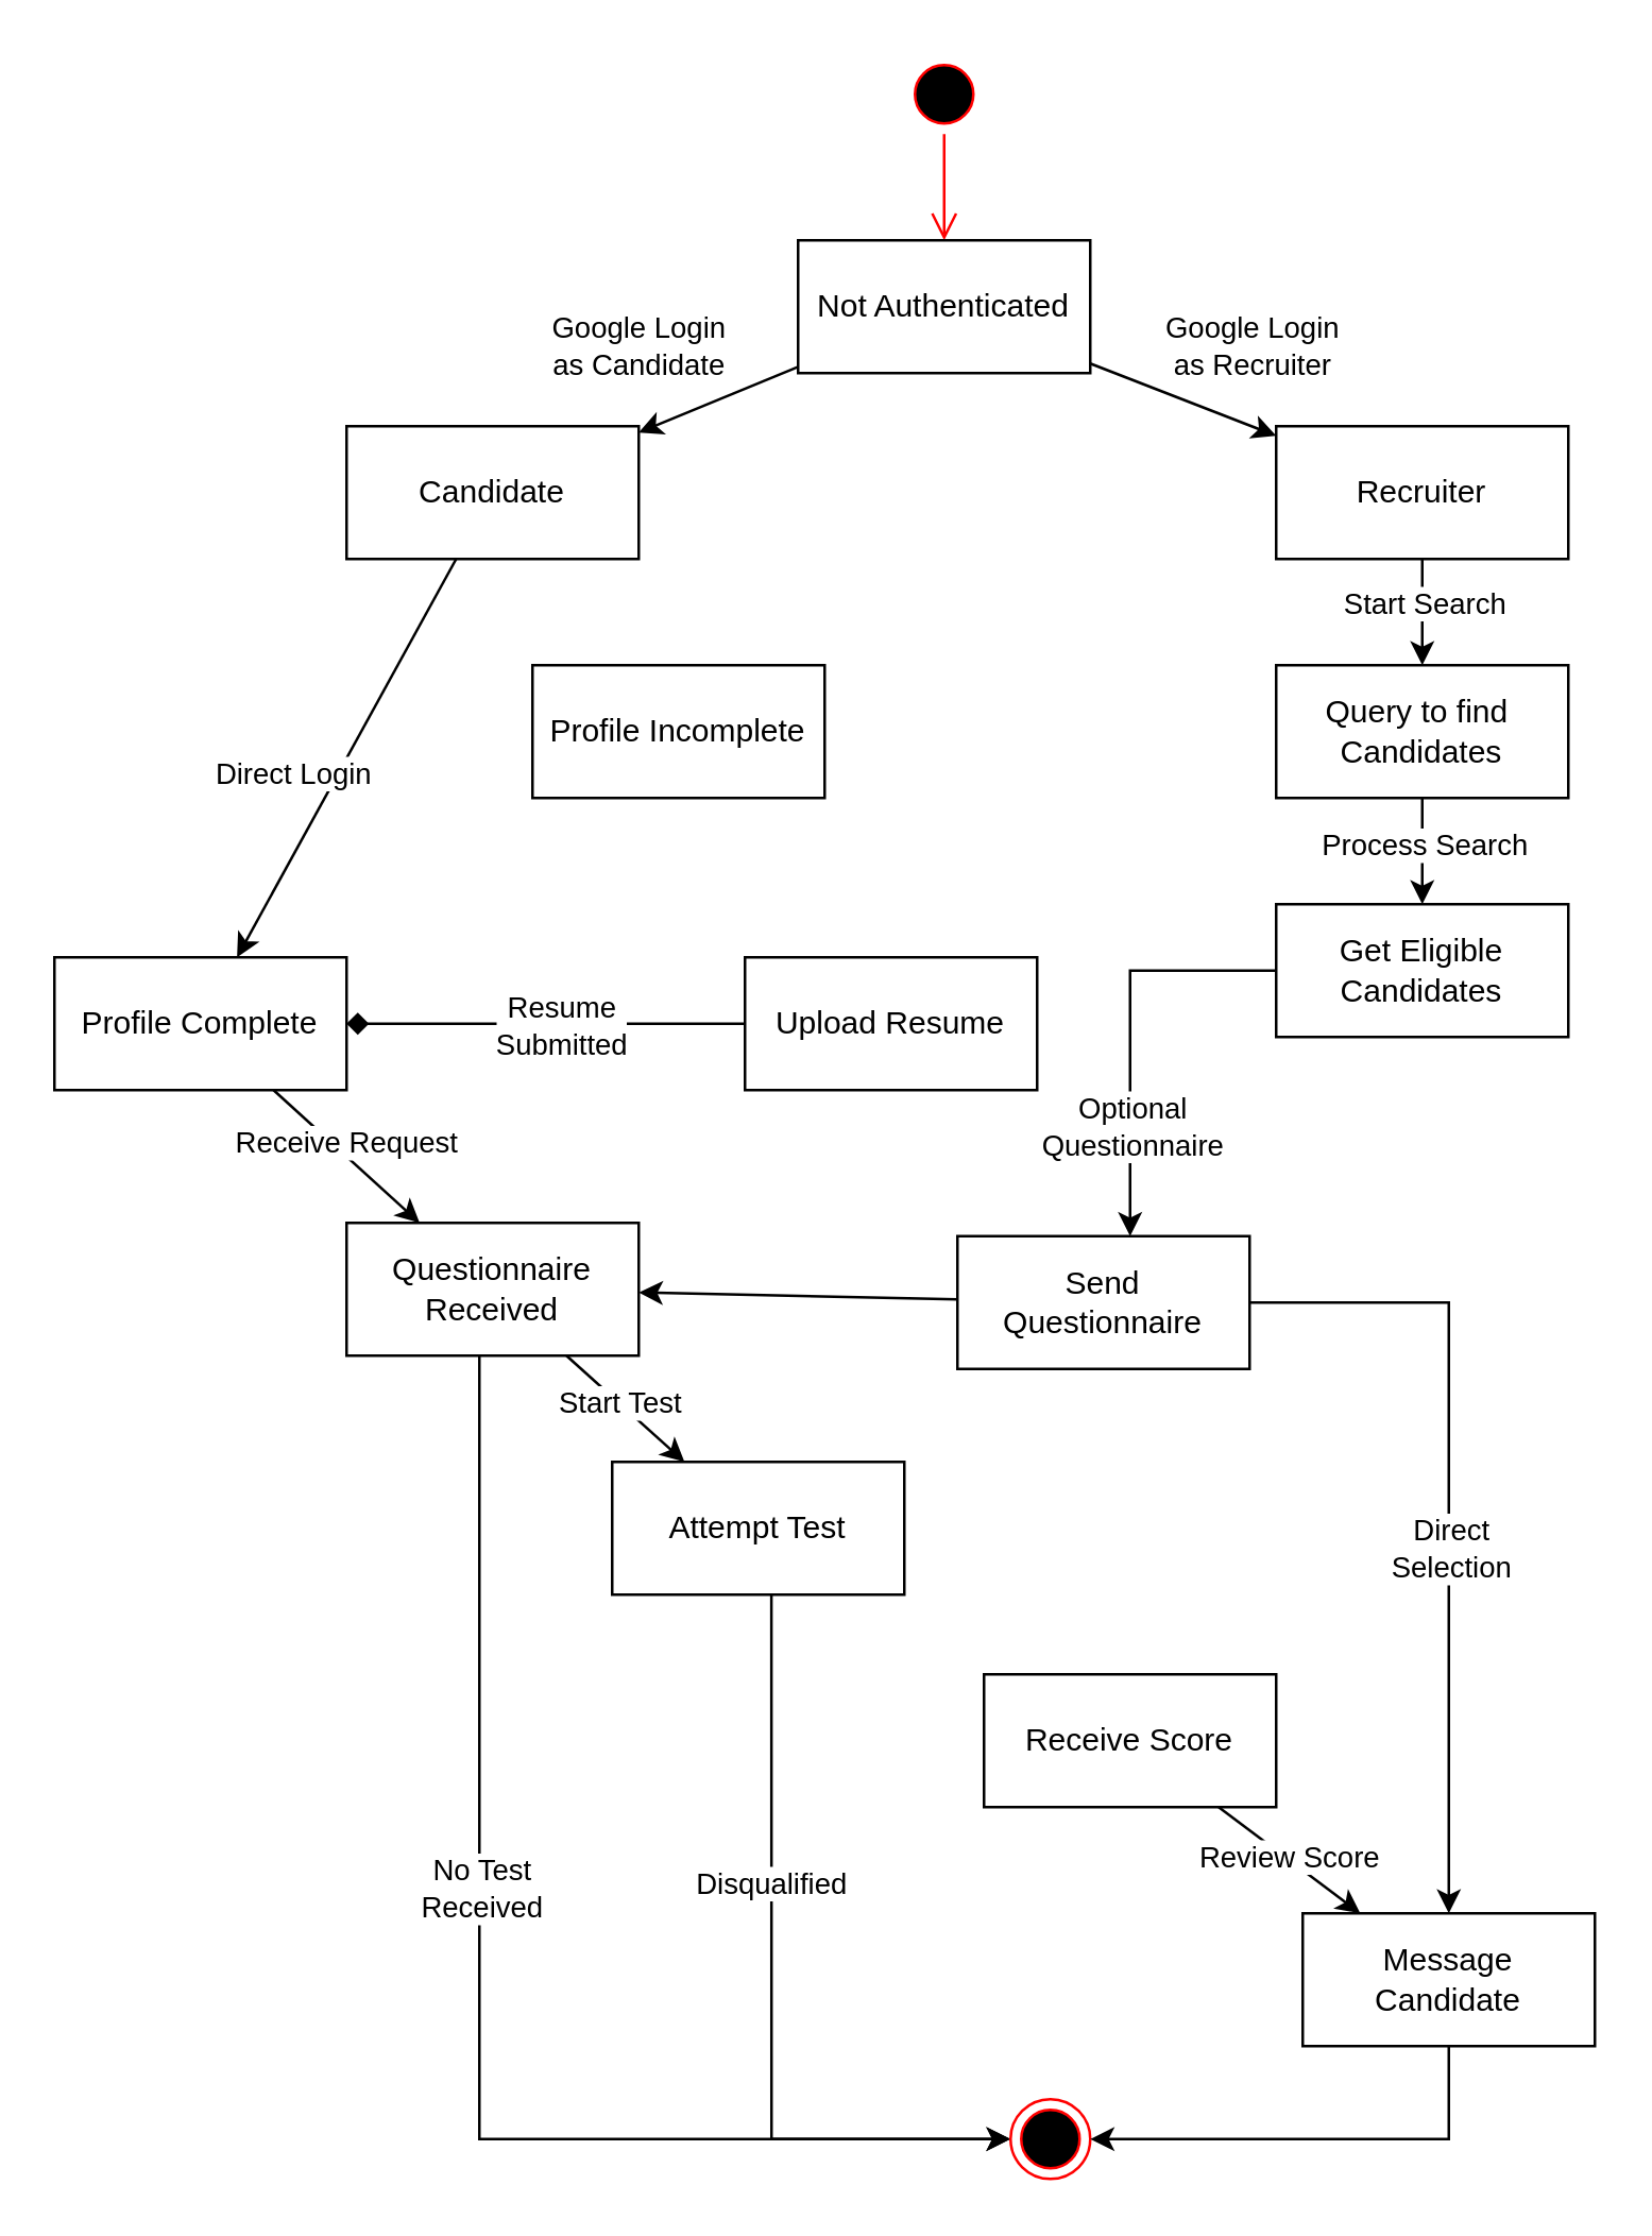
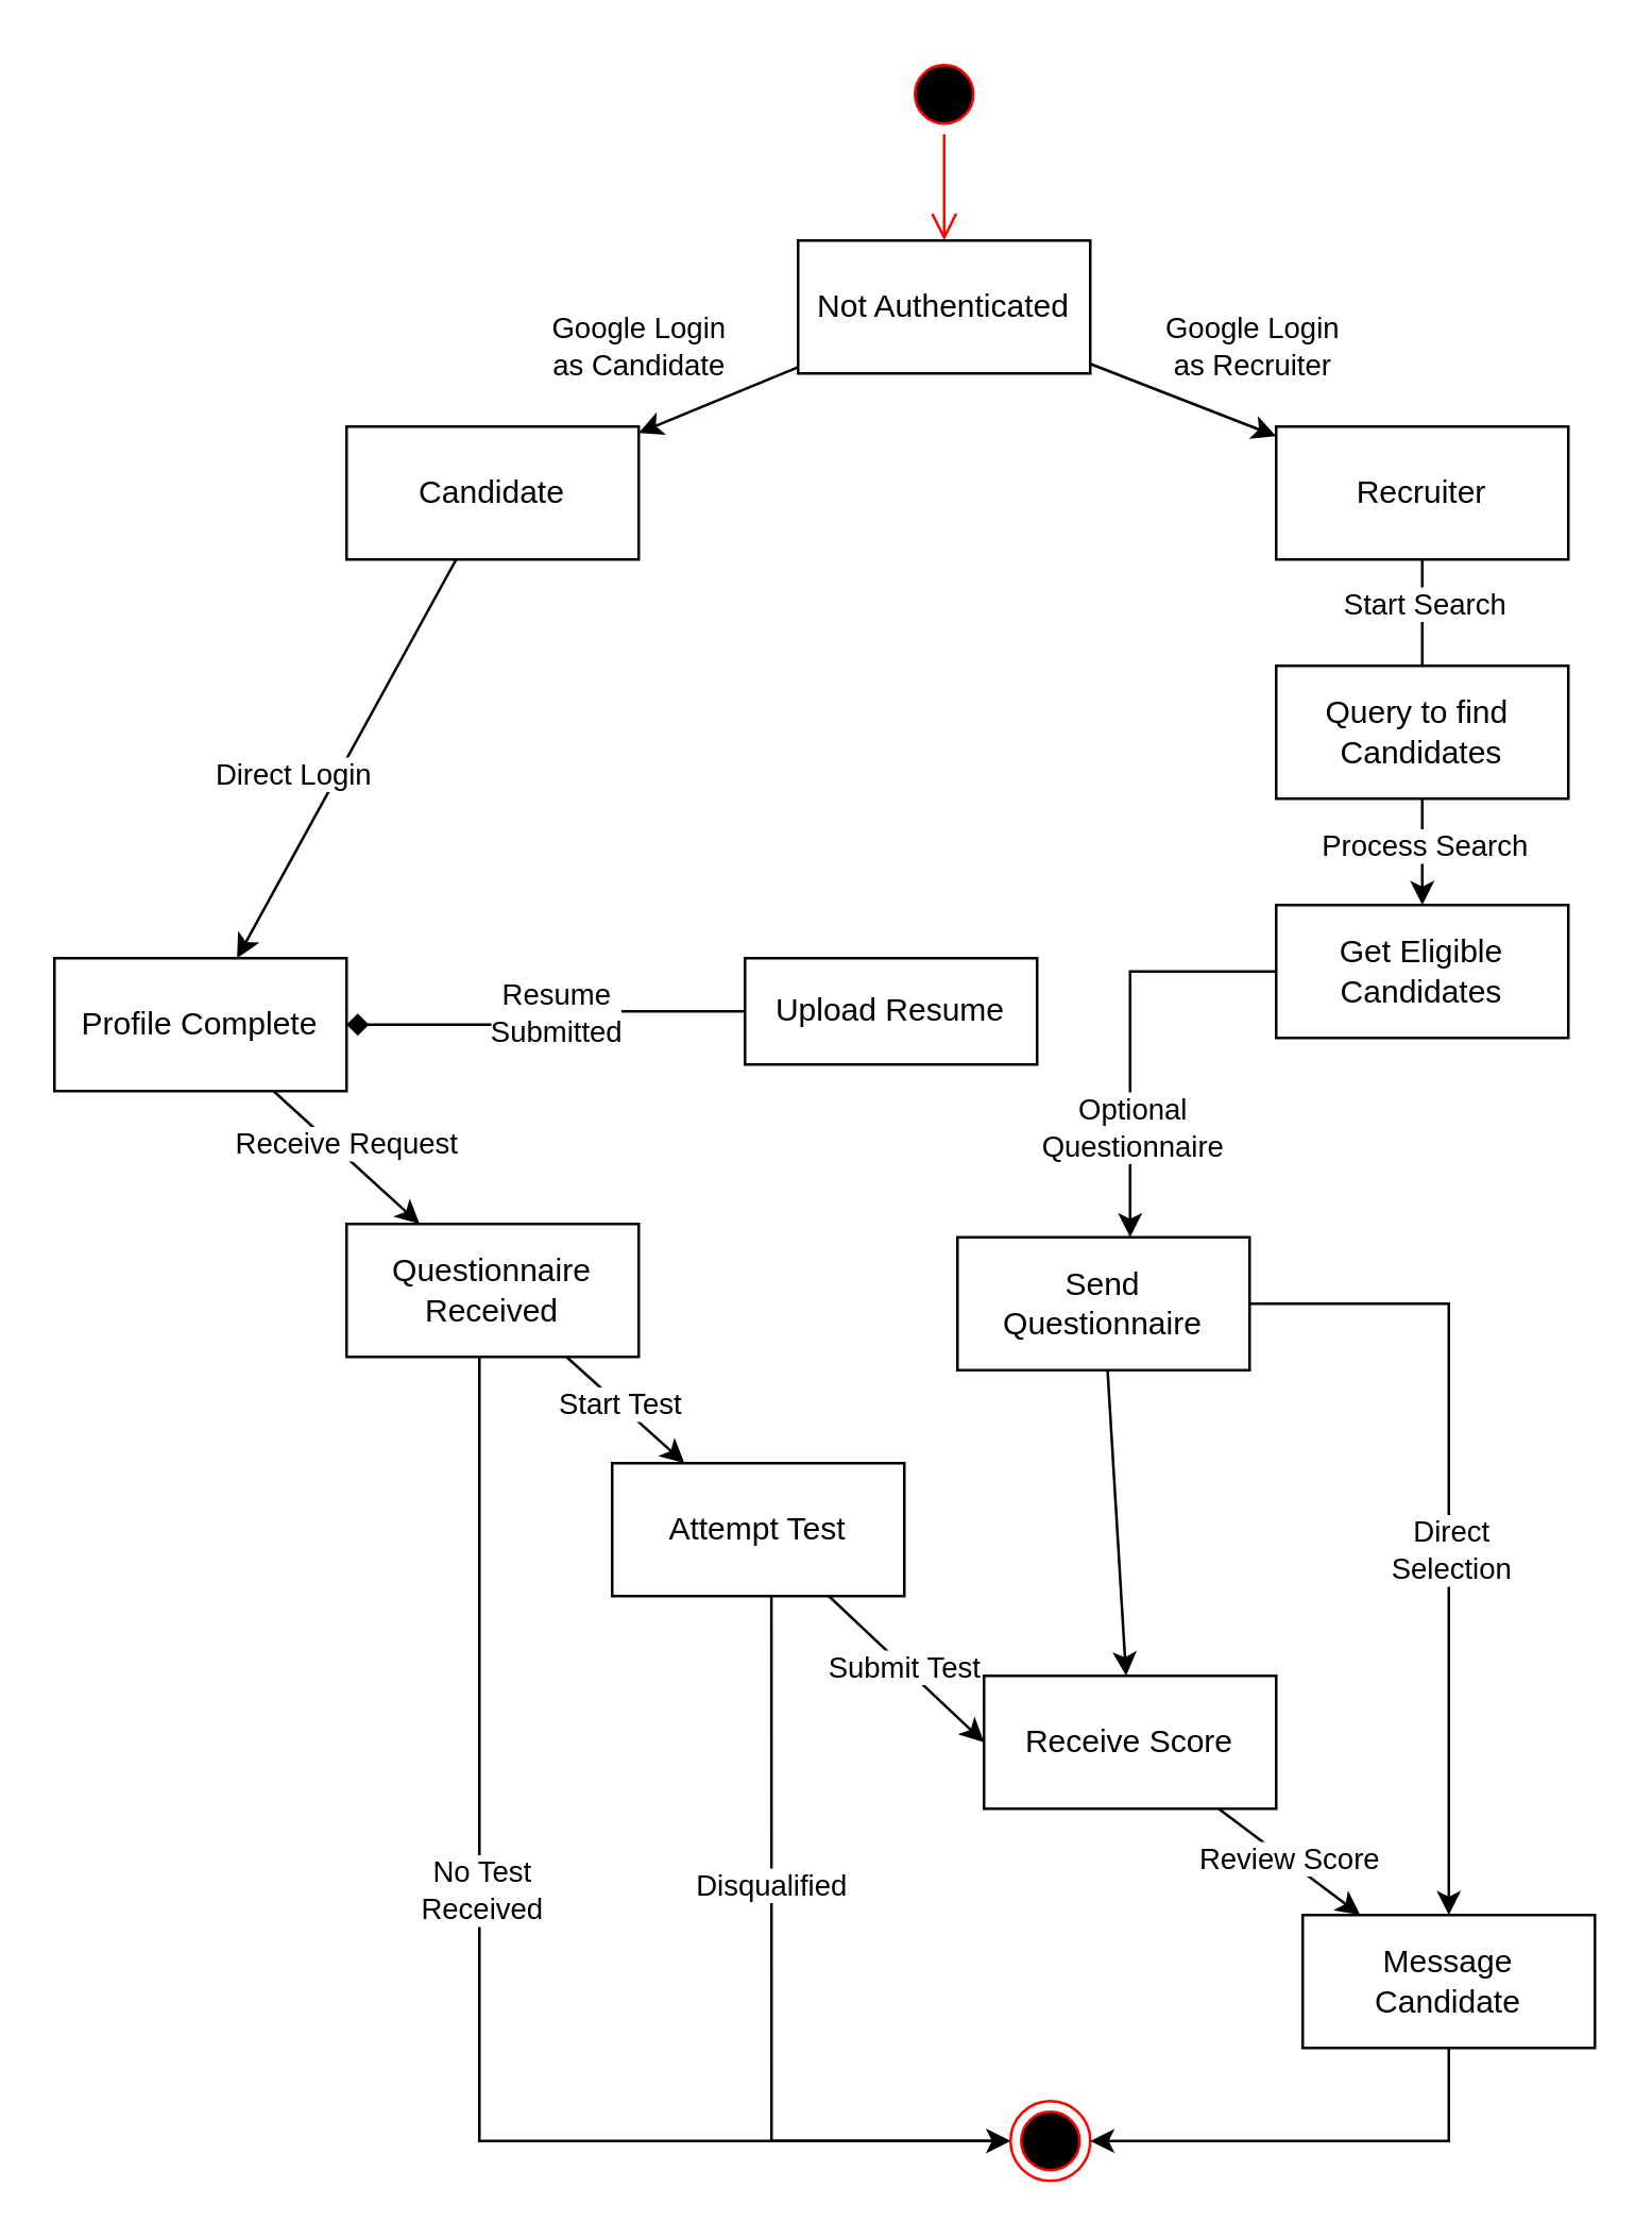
  <mxCell id="0" />
  <mxCell id="1" parent="0" />
  <mxCell id="2" value="" style="ellipse;html=1;shape=startState;fillColor=#000000;strokeColor=#ff0000;" vertex="1" parent="1"><mxGeometry x="340" y="20" width="30" height="30" as="geometry" /></mxCell>
  <mxCell id="3" value="" style="edgeStyle=orthogonalEdgeStyle;html=1;verticalAlign=bottom;endArrow=open;endSize=8;strokeColor=#ff0000;rounded=0;entryX=0.5;entryY=0;entryDx=0;entryDy=0;" edge="1" source="2" parent="1" target="8"><mxGeometry relative="1" as="geometry"><mxPoint x="355" y="110" as="targetPoint" /></mxGeometry></mxCell>
  <mxCell id="4" value="" style="rounded=0;orthogonalLoop=1;jettySize=auto;html=1;" edge="1" parent="1" source="8" target="11"><mxGeometry relative="1" as="geometry" /></mxCell>
  <mxCell id="5" value="&lt;span style=&quot;color: rgb(0, 0, 0); font-family: Helvetica; font-size: 11px; font-style: normal; font-variant-ligatures: normal; font-variant-caps: normal; font-weight: 400; letter-spacing: normal; orphans: 2; text-align: center; text-indent: 0px; text-transform: none; widows: 2; word-spacing: 0px; -webkit-text-stroke-width: 0px; white-space: nowrap; background-color: rgb(255, 255, 255); text-decoration-thickness: initial; text-decoration-style: initial; text-decoration-color: initial; display: inline !important; float: none;&quot;&gt;Google Login&lt;/span&gt;&lt;br style=&quot;forced-color-adjust: none; color: rgb(0, 0, 0); font-family: Helvetica; font-size: 11px; font-style: normal; font-variant-ligatures: normal; font-variant-caps: normal; font-weight: 400; letter-spacing: normal; orphans: 2; text-align: center; text-indent: 0px; text-transform: none; widows: 2; word-spacing: 0px; -webkit-text-stroke-width: 0px; white-space: nowrap; text-decoration-thickness: initial; text-decoration-style: initial; text-decoration-color: initial;&quot;&gt;&lt;span style=&quot;color: rgb(0, 0, 0); font-family: Helvetica; font-size: 11px; font-style: normal; font-variant-ligatures: normal; font-variant-caps: normal; font-weight: 400; letter-spacing: normal; orphans: 2; text-align: center; text-indent: 0px; text-transform: none; widows: 2; word-spacing: 0px; -webkit-text-stroke-width: 0px; white-space: nowrap; background-color: rgb(255, 255, 255); text-decoration-thickness: initial; text-decoration-style: initial; text-decoration-color: initial; display: inline !important; float: none;&quot;&gt;as Candidate&lt;/span&gt;" style="edgeLabel;html=1;align=center;verticalAlign=middle;resizable=0;points=[];" vertex="1" connectable="0" parent="4"><mxGeometry x="-0.263" relative="1" as="geometry"><mxPoint x="-38" y="-17" as="offset" /></mxGeometry></mxCell>
  <mxCell id="6" value="" style="rounded=0;orthogonalLoop=1;jettySize=auto;html=1;" edge="1" parent="1" source="8" target="14"><mxGeometry relative="1" as="geometry" /></mxCell>
  <mxCell id="7" value="Google Login&lt;br&gt;as Recruiter" style="edgeLabel;html=1;align=center;verticalAlign=middle;resizable=0;points=[];" vertex="1" connectable="0" parent="6"><mxGeometry x="-0.225" y="1" relative="1" as="geometry"><mxPoint x="33" y="-16" as="offset" /></mxGeometry></mxCell>
  <mxCell id="8" value="Not Authenticated" style="html=1;whiteSpace=wrap;" vertex="1" parent="1"><mxGeometry x="300" y="90" width="110" height="50" as="geometry" /></mxCell>
  <mxCell id="9" value="" style="rounded=0;orthogonalLoop=1;jettySize=auto;html=1;" edge="1" parent="1" source="11" target="17"><mxGeometry relative="1" as="geometry" /></mxCell>
  <mxCell id="10" value="Direct Login" style="edgeLabel;html=1;align=center;verticalAlign=middle;resizable=0;points=[];" vertex="1" connectable="0" parent="9"><mxGeometry x="-0.109" y="-1" relative="1" as="geometry"><mxPoint x="-24" y="14" as="offset" /></mxGeometry></mxCell>
  <mxCell id="11" value="Candidate" style="html=1;whiteSpace=wrap;" vertex="1" parent="1"><mxGeometry x="130" y="160" width="110" height="50" as="geometry" /></mxCell>
- <mxCell id="12" value="" style="edgeStyle=orthogonalEdgeStyle;rounded=0;orthogonalLoop=1;jettySize=auto;html=1;" edge="1" parent="1" source="14" target="24"><mxGeometry relative="1" as="geometry" /></mxCell>
+ <mxCell id="12" value="" style="edgeStyle=orthogonalEdgeStyle;rounded=0;orthogonalLoop=1;jettySize=auto;html=1;endArrow=none;" edge="1" parent="1" source="14" target="24"><mxGeometry relative="1" as="geometry" /></mxCell>
  <mxCell id="13" value="Start Search" style="edgeLabel;html=1;align=center;verticalAlign=middle;resizable=0;points=[];" vertex="1" connectable="0" parent="12"><mxGeometry x="-0.203" relative="1" as="geometry"><mxPoint as="offset" /></mxGeometry></mxCell>
  <mxCell id="14" value="Recruiter" style="html=1;whiteSpace=wrap;" vertex="1" parent="1"><mxGeometry x="480" y="160" width="110" height="50" as="geometry" /></mxCell>
  <mxCell id="15" value="" style="rounded=0;orthogonalLoop=1;jettySize=auto;html=1;" edge="1" parent="1" source="17" target="29"><mxGeometry relative="1" as="geometry" /></mxCell>
  <mxCell id="16" value="Receive Request" style="edgeLabel;html=1;align=center;verticalAlign=middle;resizable=0;points=[];" vertex="1" connectable="0" parent="15"><mxGeometry x="-0.323" relative="1" as="geometry"><mxPoint x="9" y="3" as="offset" /></mxGeometry></mxCell>
  <mxCell id="17" value="Profile Complete" style="html=1;whiteSpace=wrap;" vertex="1" parent="1"><mxGeometry x="20" y="360" width="110" height="50" as="geometry" /></mxCell>
- <mxCell id="18" value="Profile Incomplete" style="html=1;whiteSpace=wrap;" vertex="1" parent="1"><mxGeometry x="200" y="250" width="110" height="50" as="geometry" /></mxCell>
  <mxCell id="19" style="edgeStyle=orthogonalEdgeStyle;rounded=0;orthogonalLoop=1;jettySize=auto;html=1;entryX=1;entryY=0.5;entryDx=0;entryDy=0;endArrow=diamond;" edge="1" parent="1" source="21" target="17"><mxGeometry relative="1" as="geometry" /></mxCell>
  <mxCell id="20" value="Resume&lt;br&gt;Submitted" style="edgeLabel;html=1;align=center;verticalAlign=middle;resizable=0;points=[];" vertex="1" connectable="0" parent="19"><mxGeometry x="-0.133" relative="1" as="geometry"><mxPoint x="-5" as="offset" /></mxGeometry></mxCell>
- <mxCell id="21" value="Upload Resume" style="html=1;whiteSpace=wrap;" vertex="1" parent="1"><mxGeometry x="280" y="360" width="110" height="50" as="geometry" /></mxCell>
+ <mxCell id="21" value="Upload Resume" style="html=1;whiteSpace=wrap;" vertex="1" parent="1"><mxGeometry x="280" y="360" width="110" height="40" as="geometry" /></mxCell>
  <mxCell id="22" value="" style="edgeStyle=orthogonalEdgeStyle;rounded=0;orthogonalLoop=1;jettySize=auto;html=1;" edge="1" parent="1" source="24" target="32"><mxGeometry relative="1" as="geometry" /></mxCell>
  <mxCell id="23" value="Process Search" style="edgeLabel;html=1;align=center;verticalAlign=middle;resizable=0;points=[];" vertex="1" connectable="0" parent="22"><mxGeometry x="-0.147" relative="1" as="geometry"><mxPoint as="offset" /></mxGeometry></mxCell>
  <mxCell id="24" value="Query to find&amp;nbsp;&lt;br&gt;Candidates" style="html=1;whiteSpace=wrap;" vertex="1" parent="1"><mxGeometry x="480" y="250" width="110" height="50" as="geometry" /></mxCell>
  <mxCell id="25" value="" style="rounded=0;orthogonalLoop=1;jettySize=auto;html=1;" edge="1" parent="1" source="29" target="41"><mxGeometry relative="1" as="geometry" /></mxCell>
  <mxCell id="26" value="Start Test" style="edgeLabel;html=1;align=center;verticalAlign=middle;resizable=0;points=[];" vertex="1" connectable="0" parent="25"><mxGeometry x="-0.134" relative="1" as="geometry"><mxPoint as="offset" /></mxGeometry></mxCell>
  <mxCell id="27" style="edgeStyle=orthogonalEdgeStyle;rounded=0;orthogonalLoop=1;jettySize=auto;html=1;entryX=0;entryY=0.5;entryDx=0;entryDy=0;" edge="1" parent="1" source="29" target="45"><mxGeometry relative="1" as="geometry"><Array as="points"><mxPoint x="180" y="805" /></Array></mxGeometry></mxCell>
  <mxCell id="28" value="No Test&lt;br&gt;Received" style="edgeLabel;html=1;align=center;verticalAlign=middle;resizable=0;points=[];" vertex="1" connectable="0" parent="27"><mxGeometry x="-0.919" relative="1" as="geometry"><mxPoint y="180" as="offset" /></mxGeometry></mxCell>
  <mxCell id="29" value="Questionnaire&lt;br&gt;Received" style="html=1;whiteSpace=wrap;" vertex="1" parent="1"><mxGeometry x="130" y="460" width="110" height="50" as="geometry" /></mxCell>
  <mxCell id="30" value="" style="edgeStyle=orthogonalEdgeStyle;rounded=0;orthogonalLoop=1;jettySize=auto;html=1;" edge="1" parent="1" source="32" target="36"><mxGeometry relative="1" as="geometry"><Array as="points"><mxPoint x="425" y="365" /></Array></mxGeometry></mxCell>
  <mxCell id="31" value="Optional&lt;br&gt;Questionnaire" style="edgeLabel;html=1;align=center;verticalAlign=middle;resizable=0;points=[];" vertex="1" connectable="0" parent="30"><mxGeometry x="0.29" relative="1" as="geometry"><mxPoint y="13" as="offset" /></mxGeometry></mxCell>
  <mxCell id="32" value="Get Eligible Candidates" style="html=1;whiteSpace=wrap;" vertex="1" parent="1"><mxGeometry x="480" y="340" width="110" height="50" as="geometry" /></mxCell>
- <mxCell id="33" style="rounded=0;orthogonalLoop=1;jettySize=auto;html=1;" edge="1" parent="1" source="36" target="29"><mxGeometry relative="1" as="geometry" /></mxCell>
+ <mxCell id="33" style="rounded=0;orthogonalLoop=1;jettySize=auto;html=1;" edge="1" parent="1" source="36" target="44"><mxGeometry relative="1" as="geometry" /></mxCell>
  <mxCell id="34" style="edgeStyle=orthogonalEdgeStyle;rounded=0;orthogonalLoop=1;jettySize=auto;html=1;entryX=0.5;entryY=0;entryDx=0;entryDy=0;" edge="1" parent="1" source="36" target="47"><mxGeometry relative="1" as="geometry" /></mxCell>
  <mxCell id="35" value="Direct&lt;br&gt;Selection" style="edgeLabel;html=1;align=center;verticalAlign=middle;resizable=0;points=[];" vertex="1" connectable="0" parent="34"><mxGeometry x="0.095" relative="1" as="geometry"><mxPoint as="offset" /></mxGeometry></mxCell>
  <mxCell id="36" value="Send &lt;br&gt;Questionnaire" style="html=1;whiteSpace=wrap;" vertex="1" parent="1"><mxGeometry x="360" y="465" width="110" height="50" as="geometry" /></mxCell>
+ <mxCell id="37" style="rounded=0;orthogonalLoop=1;jettySize=auto;html=1;entryX=0;entryY=0.5;entryDx=0;entryDy=0;" edge="1" parent="1" source="41" target="44"><mxGeometry relative="1" as="geometry" /></mxCell>
+ <mxCell id="38" value="Submit Test" style="edgeLabel;html=1;align=center;verticalAlign=middle;resizable=0;points=[];" vertex="1" connectable="0" parent="37"><mxGeometry x="-0.055" relative="1" as="geometry"><mxPoint as="offset" /></mxGeometry></mxCell>
  <mxCell id="39" style="edgeStyle=orthogonalEdgeStyle;rounded=0;orthogonalLoop=1;jettySize=auto;html=1;entryX=0;entryY=0.5;entryDx=0;entryDy=0;exitX=0.545;exitY=1;exitDx=0;exitDy=0;exitPerimeter=0;" edge="1" parent="1" source="41" target="45"><mxGeometry relative="1" as="geometry"><Array as="points"><mxPoint x="290" y="805" /></Array></mxGeometry></mxCell>
  <mxCell id="40" value="Disqualified" style="edgeLabel;html=1;align=center;verticalAlign=middle;resizable=0;points=[];" vertex="1" connectable="0" parent="39"><mxGeometry x="-0.26" relative="1" as="geometry"><mxPoint as="offset" /></mxGeometry></mxCell>
  <mxCell id="41" value="Attempt Test" style="html=1;whiteSpace=wrap;" vertex="1" parent="1"><mxGeometry x="230" y="550" width="110" height="50" as="geometry" /></mxCell>
  <mxCell id="42" value="" style="rounded=0;orthogonalLoop=1;jettySize=auto;html=1;" edge="1" parent="1" source="44" target="47"><mxGeometry relative="1" as="geometry" /></mxCell>
  <mxCell id="43" value="Review Score" style="edgeLabel;html=1;align=center;verticalAlign=middle;resizable=0;points=[];" vertex="1" connectable="0" parent="42"><mxGeometry x="-0.034" y="1" relative="1" as="geometry"><mxPoint as="offset" /></mxGeometry></mxCell>
  <mxCell id="44" value="Receive Score" style="html=1;whiteSpace=wrap;" vertex="1" parent="1"><mxGeometry x="370" y="630" width="110" height="50" as="geometry" /></mxCell>
  <mxCell id="45" value="" style="ellipse;html=1;shape=endState;fillColor=#000000;strokeColor=#ff0000;" vertex="1" parent="1"><mxGeometry x="380" y="790" width="30" height="30" as="geometry" /></mxCell>
  <mxCell id="46" style="edgeStyle=orthogonalEdgeStyle;rounded=0;orthogonalLoop=1;jettySize=auto;html=1;entryX=1;entryY=0.5;entryDx=0;entryDy=0;" edge="1" parent="1" source="47" target="45"><mxGeometry relative="1" as="geometry"><Array as="points"><mxPoint x="545" y="805" /></Array></mxGeometry></mxCell>
  <mxCell id="47" value="Message&lt;br&gt;Candidate" style="html=1;whiteSpace=wrap;" vertex="1" parent="1"><mxGeometry x="490" y="720" width="110" height="50" as="geometry" /></mxCell>
